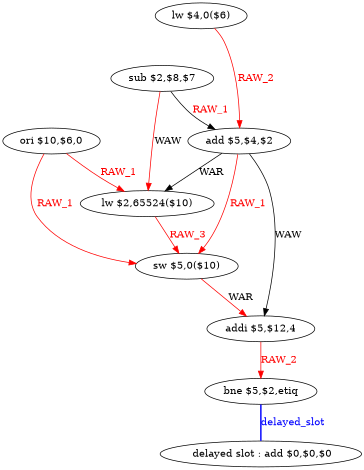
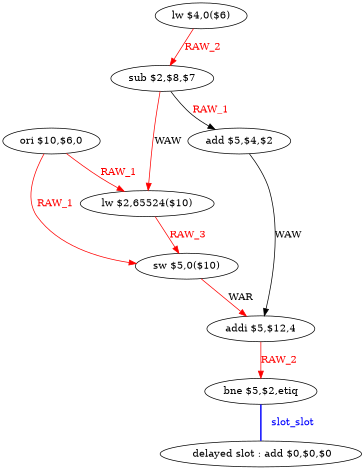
  digraph {
    node [shape=ellipse]
    edge [color=red fontcolor=red]
    n1 [label=" delayed slot : add $0,$0,$0"]
    n2 [label="bne $5,$2,etiq"]
    n3 [label="lw $4,0($6)"]
    n4 [label="add $5,$4,$2"]
    n5 [label="sw $5,0($10)"]
    n6 [label="lw $2,65524($10)"]
    n7 [label="addi $5,$12,4"]
    n8 [label="ori $10,$6,0"]
    n9 [label="sub $2,$8,$7"]
-   n2 -> n1 [color=blue dir=none fontcolor=blue label=delayed_slot style=bold]
-   n3 -> n4 [label=RAW_2]
-   n4 -> n5 [label=RAW_1]
-   n4 -> n6 [label=WAR color="" fontcolor=""]
+   n2 -> n1 [color=blue dir=none fontcolor=blue label=slot_slot style=bold]
+   n3 -> n9 [label=RAW_2]
    n4 -> n7 [label=WAW color="" fontcolor=""]
    n5 -> n7 [label=WAR fontcolor=""]
    n6 -> n5 [label=RAW_3]
    n7 -> n2 [label=RAW_2]
    n8 -> n5 [label=RAW_1]
    n8 -> n6 [label=RAW_1]
    n9 -> n4 [color=black label=RAW_1]
    n9 -> n6 [label=WAW fontcolor=""]
  }
